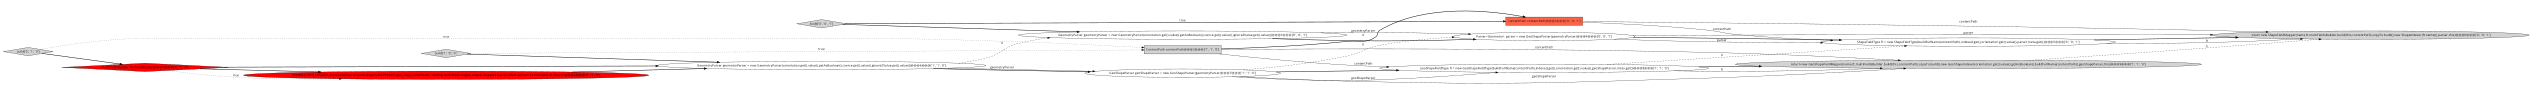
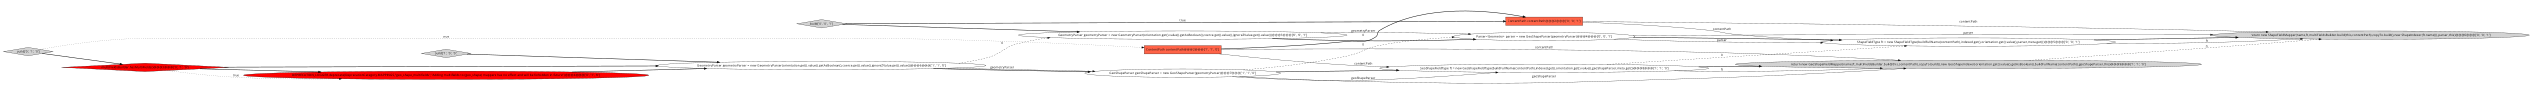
  digraph {
    fontname="Open Sans"
    rankdir=LR
    node [fillcolor=white fontname="Open Sans" shape=ellipse style=filled]
    edge [fontname="Open Sans" style=bold]
    n1 [label="GeometryParser geometryParser = new GeometryParser(orientation.get().value().getAsBoolean(),coerce.get().value(),ignoreZValue.get().value())@@@6@@@['1', '1', '0']"]
    n2 [label="GeometryParser geometryParser = new GeometryParser(orientation.get().value().getAsBoolean(),coerce.get().value(),ignoreZValue.get().value())@@@3@@@['0', '0', '1']"]
    n3 [label="GeoShapeParser geoShapeParser = new GeoShapeParser(geometryParser)@@@7@@@['1', '1', '0']"]
    n4 [label="Parser<Geometry> parser = new GeoShapeParser(geometryParser)@@@4@@@['0', '0', '1']"]
    n5 [fillcolor=lightgray label="return new GeoShapeFieldMapper(name,ft,multiFieldsBuilder.build(this,contentPath),copyTo.build(),new GeoShapeIndexer(orientation.get().value().getAsBoolean(),buildFullName(contentPath)),geoShapeParser,this)@@@9@@@['1', '1', '0']"]
    n6 [label="GeoShapeFieldType ft = new GeoShapeFieldType(buildFullName(contentPath),indexed.get(),orientation.get().value(),geoShapeParser,meta.get())@@@8@@@['1', '1', '0']"]
    n7 [fillcolor=lightgray label="build['1', '0', '0']" shape=diamond]
-   n8 [fillcolor=lightgray label="ContentPath contentPath@@@2@@@['1', '1', '0']" shape=box]
+   n8 [fillcolor=tomato label="ContentPath contentPath@@@2@@@['1', '1', '0']" shape=box]
    n9 [fillcolor=tomato label="ContentPath contentPath@@@2@@@['0', '0', '1']" shape=box]
    n10 [fillcolor=red label="multiFieldsBuilder.hasMultiFields()@@@3@@@['0', '1', '0']" shape=diamond]
    n11 [fillcolor=red label="DEPRECATION_LOGGER.deprecate(DeprecationCategory.MAPPINGS,\"geo_shape_multifields\",\"Adding multifields to (geo_shape( mappers has no effect and will be forbidden in future\")@@@4@@@['0', '1', '0']"]
    n12 [label="ShapeFieldType ft = new ShapeFieldType(buildFullName(contentPath),indexed.get(),orientation.get().value(),parser,meta.get())@@@5@@@['0', '0', '1']"]
    n13 [fillcolor=lightgray label="return new ShapeFieldMapper(name,ft,multiFieldsBuilder.build(this,contentPath),copyTo.build(),new ShapeIndexer(ft.name()),parser,this)@@@6@@@['0', '0', '1']"]
    n14 [fillcolor=lightgray label="build['0', '0', '1']" shape=diamond]
    n15 [fillcolor=lightgray label="build['0', '1', '0']" shape=diamond]
    n1 -> n2 [label=0 style=dashed]
    n1 -> n3 [label=geometryParser style=solid]
    n1 -> n3
    n2 -> n4
    n2 -> n4 [label=geometryParser style=solid]
    n3 -> n4 [label=0 style=dashed]
    n3 -> n5 [label=geoShapeParser style=solid]
    n3 -> n6 [label=geoShapeParser style=solid]
    n3 -> n6
    n4 -> n12 [label=parser style=solid]
    n4 -> n12
    n4 -> n13 [label=parser style=solid]
    n5 -> n13 [label=0 style=dashed]
    n6 -> n5
    n6 -> n5 [label=ft style=solid]
    n6 -> n12 [label=0 style=dashed]
    n7 -> n1
-   n7 -> n8 [label=true style=dotted]
    n8 -> n5 [label=contentPath style=solid]
    n8 -> n6 [label=contentPath style=solid]
    n8 -> n9 [label=0]
    n9 -> n12 [label=contentPath style=solid]
    n9 -> n13 [label=contentPath style=solid]
    n10 -> n1
    n10 -> n11 [label=true style=dotted]
    n10 -> n11
    n11 -> n1
    n12 -> n13
    n12 -> n13 [label=ft style=solid]
    n14 -> n2
    n14 -> n9 [label=true]
    n15 -> n8 [label=true style=dotted]
    n15 -> n10
  }
